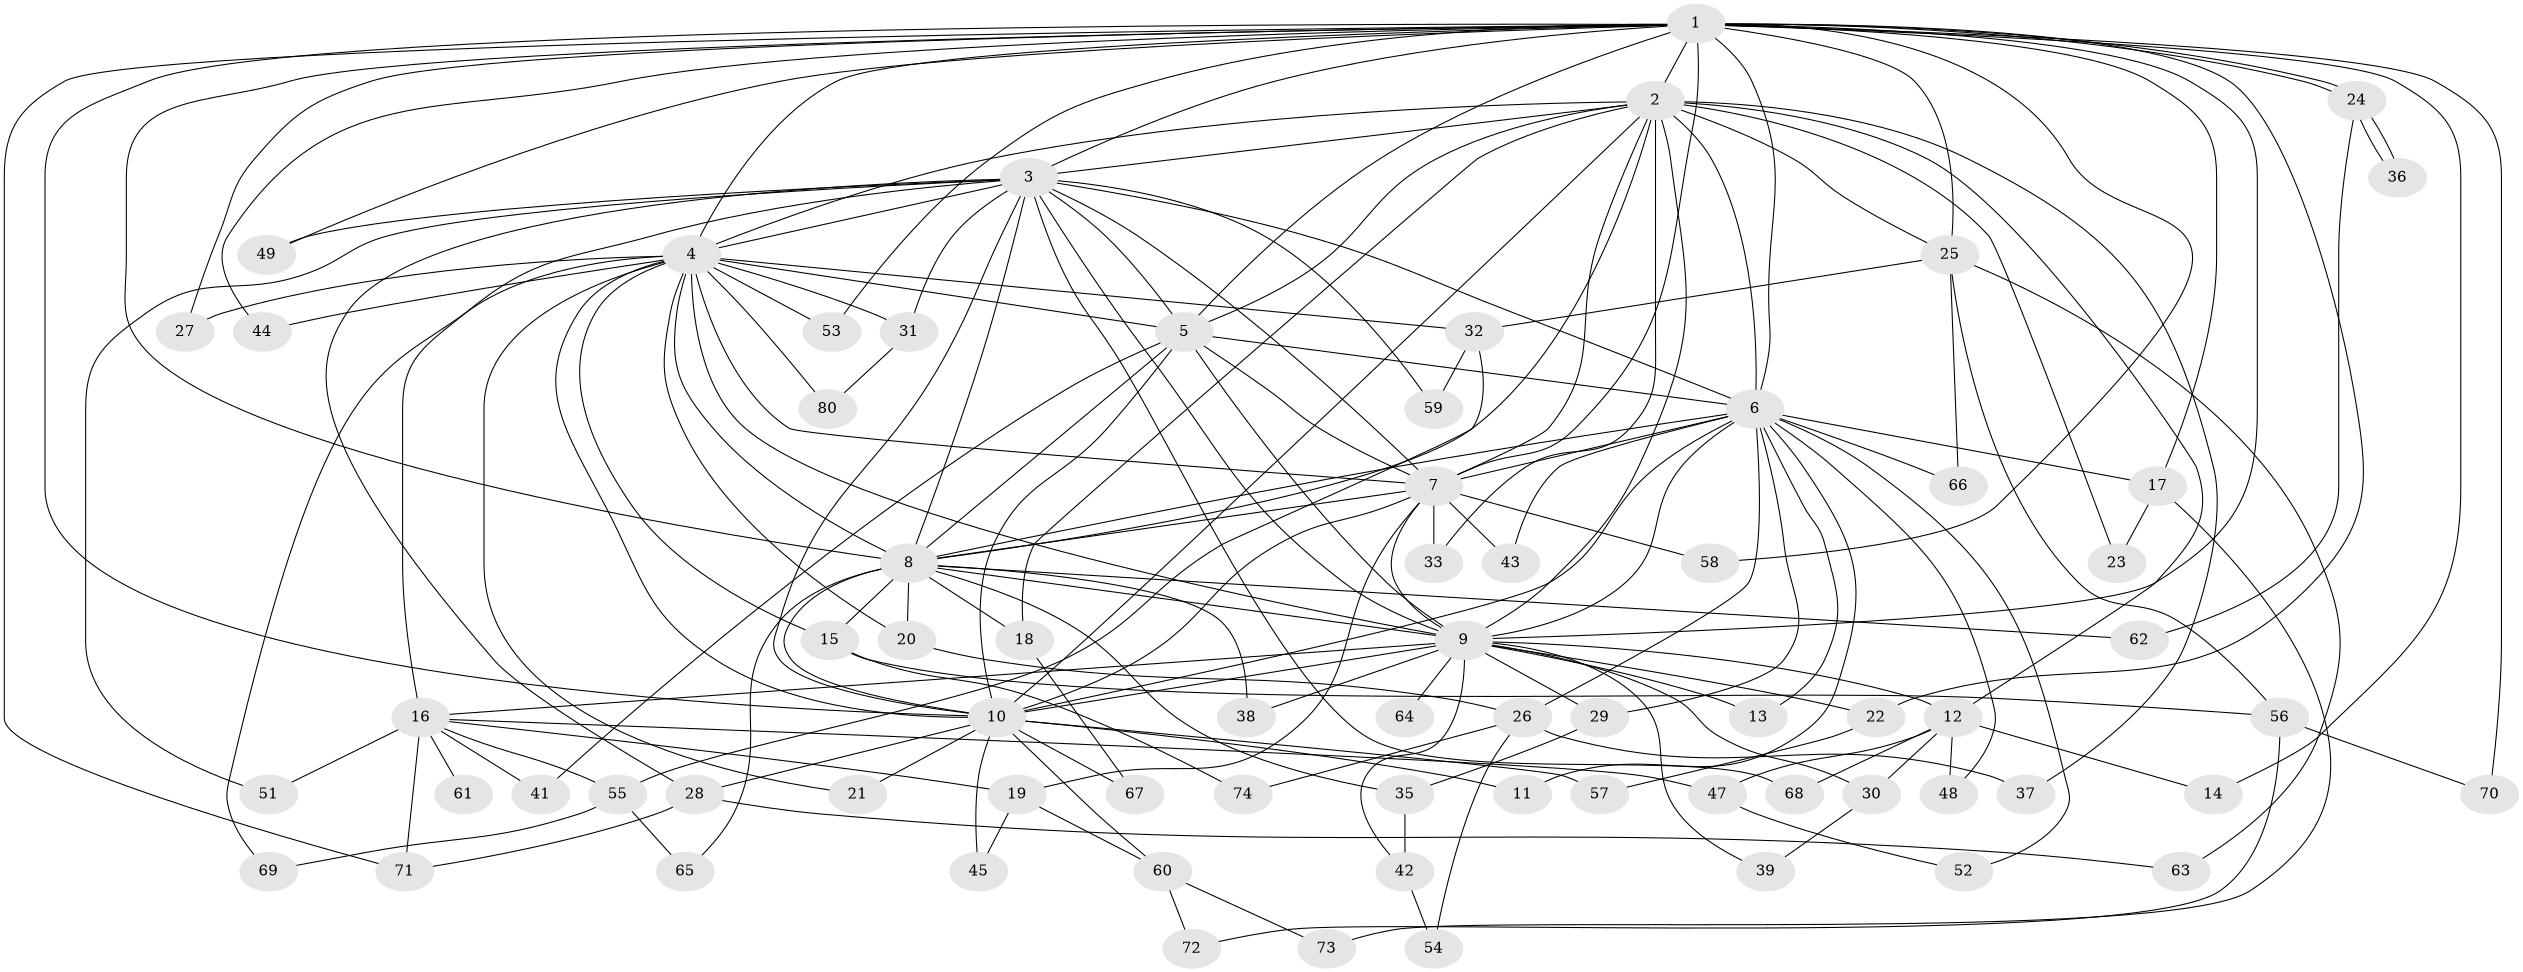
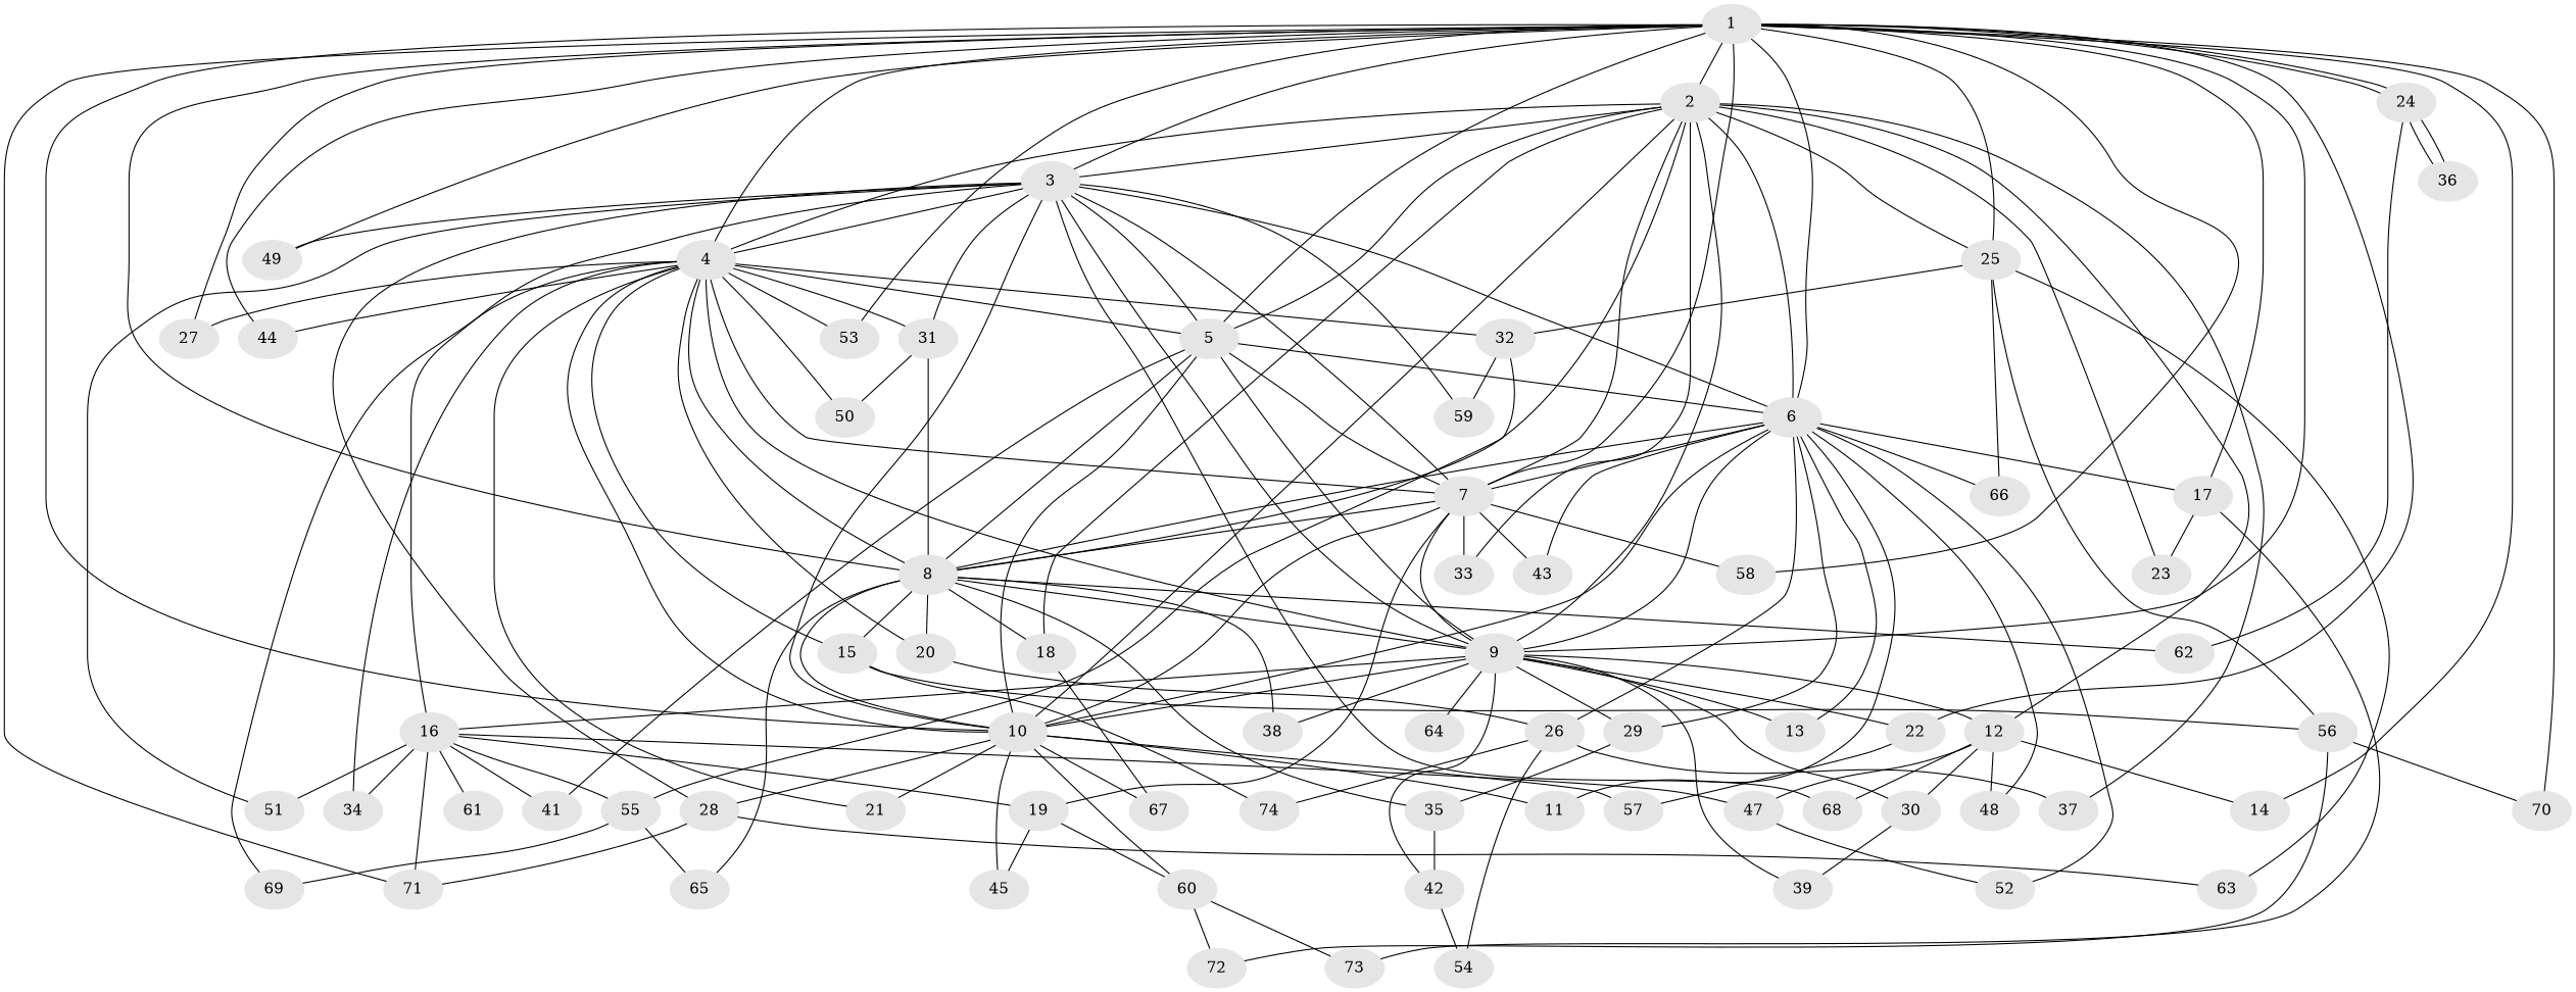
  graph {
    node [color=gray90 style=filled]
    1
    2
    3
    4
    5
    6
    7
    8
    9
    10
    14
    17
    22
    24
    25
    27
    44
    49
    53
    58
    70
    71
    12
    18
    23
    33
    37
    16
    28
    31
    51
    59
    68
    15
    20
    21
    32
-   50 [label=80]
+   34
+   50
    69
    41
    11
    13
    26
    29
    43
    48
    52
    66
    19
    35
    38
    62
    65
    30
    39
    42
    64
    45
    57
    60
    67
    73
    36
    56
    63
    47
    61
    55
    74
    54
    72
    1 -- 2
    1 -- 3
    1 -- 4
    1 -- 5
    1 -- 6
    1 -- 7
    1 -- 8
    1 -- 9
    1 -- 10
    1 -- 14
    1 -- 17
    1 -- 22
    1 -- 24
    1 -- 24
    1 -- 25
    1 -- 27
    1 -- 44
    1 -- 49
    1 -- 53
    1 -- 58
    1 -- 70
    1 -- 71
    2 -- 3
    2 -- 4
    2 -- 5
    2 -- 6
    2 -- 7
    2 -- 8
    2 -- 9
    2 -- 10
    2 -- 25
    2 -- 12
    2 -- 18
    2 -- 23
    2 -- 33
    2 -- 37
    3 -- 4
    3 -- 5
    3 -- 6
    3 -- 7
-   3 -- 8
+   31 -- 8
    3 -- 9
    3 -- 10
    3 -- 49
    3 -- 16
    3 -- 28
    3 -- 31
    3 -- 51
    3 -- 59
    3 -- 68
    4 -- 5
    4 -- 7
    4 -- 8
    4 -- 9
    4 -- 10
    4 -- 27
    4 -- 44
    4 -- 53
    4 -- 31
    4 -- 15
    4 -- 20
    4 -- 21
    4 -- 32
+   4 -- 34
    4 -- 50
    4 -- 69
    5 -- 6
    5 -- 7
    5 -- 8
    5 -- 9
    5 -- 10
    5 -- 41
    6 -- 7
    6 -- 8
    6 -- 9
    6 -- 10
    6 -- 17
    6 -- 11
    6 -- 13
    6 -- 26
    6 -- 29
    6 -- 43
    6 -- 48
    6 -- 52
    6 -- 66
    7 -- 8
    7 -- 9
    7 -- 10
    7 -- 58
    7 -- 33
    7 -- 43
    7 -- 19
    8 -- 9
    8 -- 10
    8 -- 18
    8 -- 15
    8 -- 20
    8 -- 35
    8 -- 38
    8 -- 62
    8 -- 65
    9 -- 10
    9 -- 22
    9 -- 12
    9 -- 16
    9 -- 13
    9 -- 29
    9 -- 38
    9 -- 30
    9 -- 39
    9 -- 42
    9 -- 64
    10 -- 28
    10 -- 21
    10 -- 11
    10 -- 45
    10 -- 57
    10 -- 60
    10 -- 67
    17 -- 23
    17 -- 73
    22 -- 57
    24 -- 62
    24 -- 36
    24 -- 36
    25 -- 32
    25 -- 66
    25 -- 56
    25 -- 63
    12 -- 14
    12 -- 68
    12 -- 48
    12 -- 30
    12 -- 47
    18 -- 67
    16 -- 71
    16 -- 51
+   16 -- 34
    16 -- 41
    16 -- 19
    16 -- 47
    16 -- 61
    16 -- 55
    28 -- 71
    28 -- 63
    31 -- 50
    15 -- 56
    15 -- 74
    20 -- 26
    32 -- 59
    32 -- 55
    26 -- 37
    26 -- 74
    26 -- 54
    29 -- 35
    19 -- 45
    19 -- 60
    35 -- 42
    30 -- 39
    42 -- 54
    60 -- 73
    60 -- 72
    56 -- 70
    56 -- 72
    47 -- 52
    55 -- 69
    55 -- 65
  }
